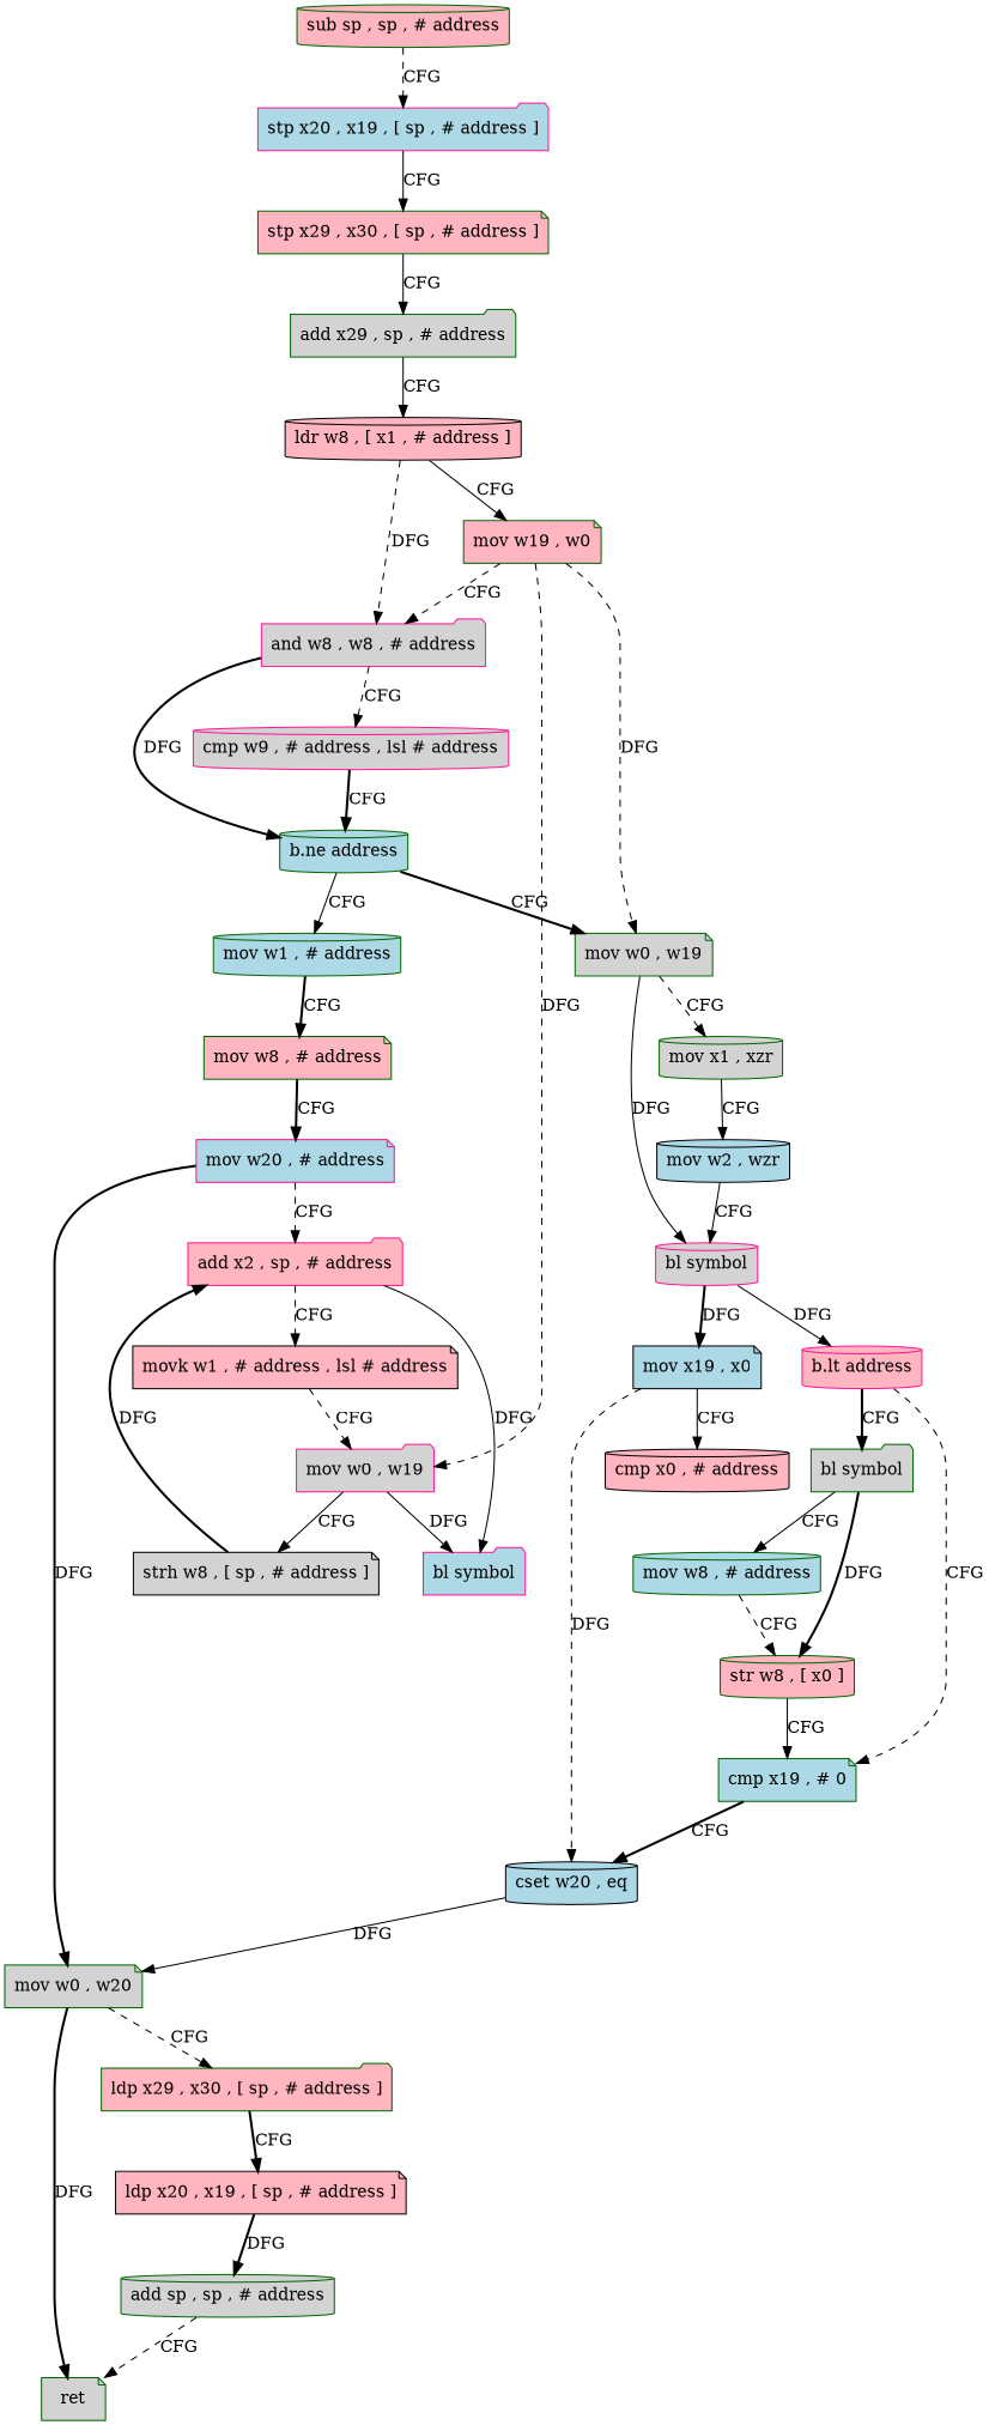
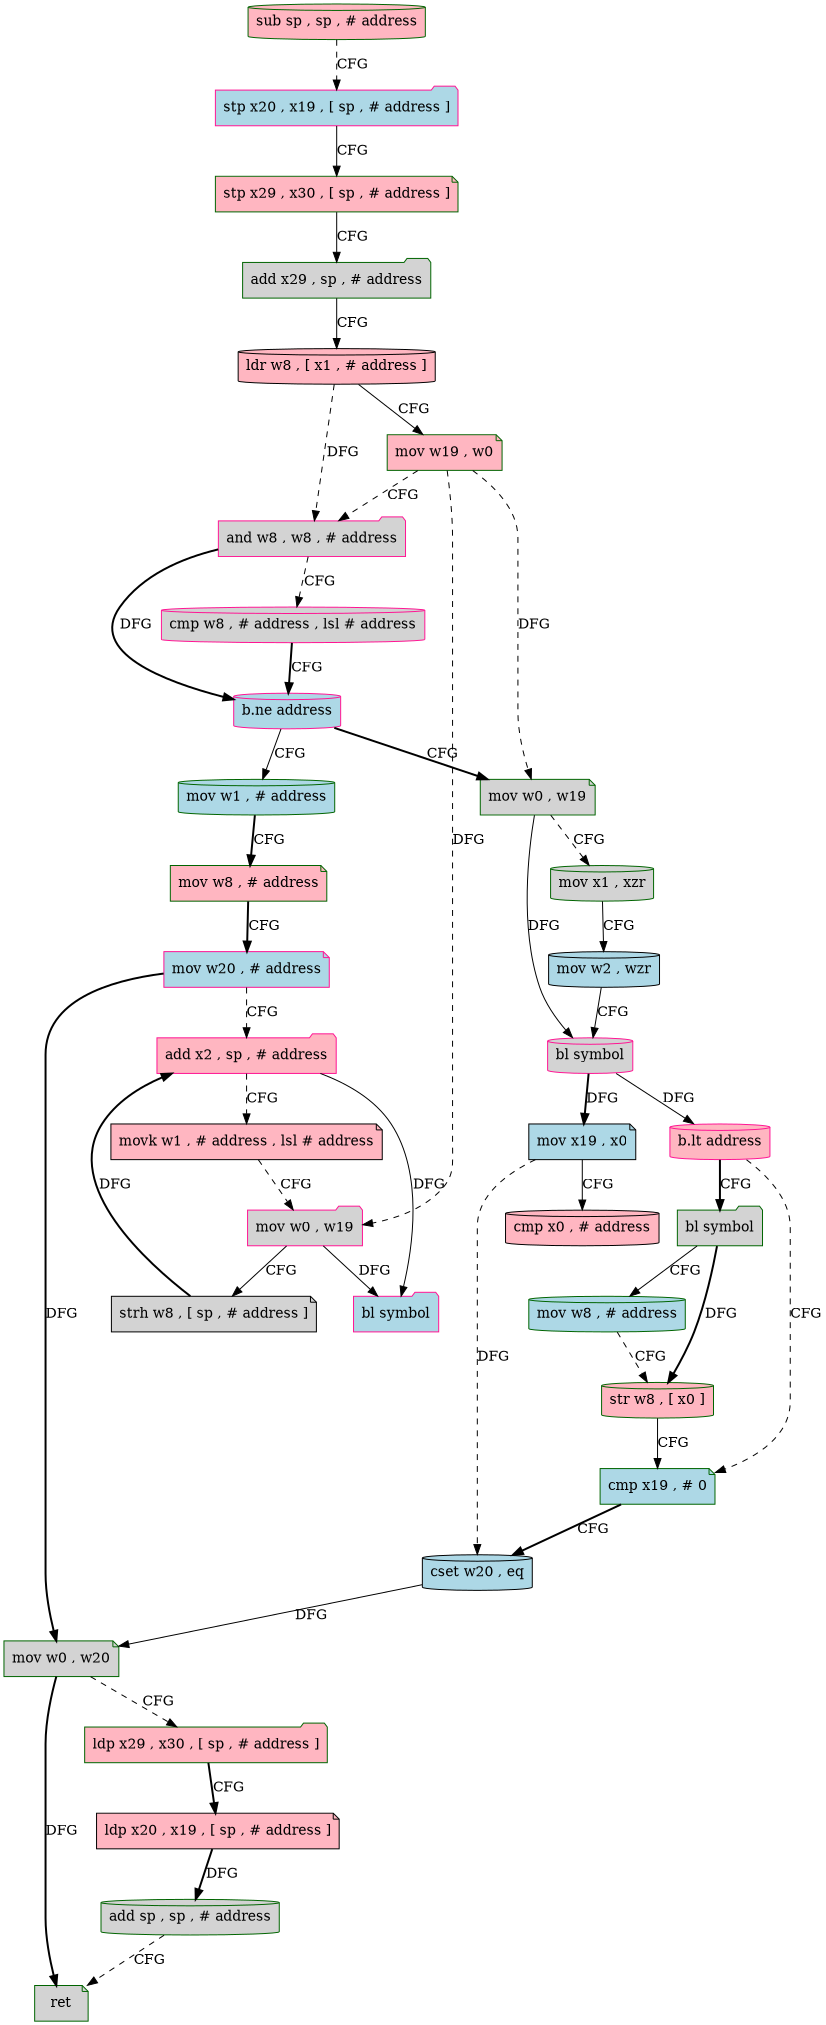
  digraph {
    node [color=darkgreen fillcolor=lightpink shape=cylinder style=filled]
    edge [style=solid]
    n1 [label="sub sp , sp , # address"]
    n2 [color=deeppink fillcolor=lightblue label="stp x20 , x19 , [ sp , # address ]" shape=folder]
    n3 [label="stp x29 , x30 , [ sp , # address ]" shape=note]
    n4 [fillcolor=lightgrey label="add x29 , sp , # address" shape=folder]
    n5 [color=black label="ldr w8 , [ x1 , # address ]"]
    n6 [label="mov w19 , w0" shape=note]
    n7 [color=deeppink fillcolor=lightgrey label="and w8 , w8 , # address" shape=folder]
    n8 [fillcolor=lightgrey label="mov w0 , w19" shape=note]
    n9 [color=deeppink fillcolor=lightgrey label="mov w0 , w19" shape=folder]
-   n10 [color=deeppink fillcolor=lightgrey label="cmp w9 , # address , lsl # address"]
-   n11 [fillcolor=lightblue label="b.ne address"]
+   n10 [color=deeppink fillcolor=lightgrey label="cmp w8 , # address , lsl # address"]
+   n11 [color=deeppink fillcolor=lightblue label="b.ne address"]
    n12 [fillcolor=lightgrey label="mov x1 , xzr"]
    n13 [color=deeppink fillcolor=lightgrey label="bl symbol"]
    n14 [color=deeppink fillcolor=lightblue label="bl symbol" shape=folder]
    n15 [color=black fillcolor=lightgrey label="strh w8 , [ sp , # address ]" shape=note]
    n16 [fillcolor=lightblue label="mov w1 , # address"]
    n17 [label="mov w8 , # address" shape=note]
    n18 [color=black fillcolor=lightblue label="mov w2 , wzr"]
    n19 [color=black fillcolor=lightblue label="mov x19 , x0" shape=note]
    n20 [color=deeppink label="b.lt address"]
    n21 [color=deeppink fillcolor=lightblue label="mov w20 , # address" shape=note]
    n22 [color=black label="cmp x0 , # address"]
    n23 [color=black fillcolor=lightblue label="cset w20 , eq"]
    n24 [fillcolor=lightblue label="cmp x19 , # 0" shape=note]
    n25 [fillcolor=lightgrey label="bl symbol" shape=folder]
    n26 [fillcolor=lightgrey label="mov w0 , w20" shape=note]
    n27 [fillcolor=lightblue label="mov w8 , # address"]
    n28 [label="str w8 , [ x0 ]"]
    n29 [color=deeppink label="add x2 , sp , # address" shape=folder]
    n30 [color=black label="movk w1 , # address , lsl # address" shape=note]
    n31 [label="ldp x29 , x30 , [ sp , # address ]" shape=folder]
    n32 [fillcolor=lightgrey label=ret shape=note]
    n33 [color=black label="ldp x20 , x19 , [ sp , # address ]" shape=note]
    n34 [fillcolor=lightgrey label="add sp , sp , # address"]
    n1 -> n2 [label=CFG style=dashed]
    n2 -> n3 [label=CFG]
    n3 -> n4 [label=CFG]
    n4 -> n5 [label=CFG]
    n5 -> n6 [label=CFG]
    n5 -> n7 [label=DFG style=dashed]
    n6 -> n7 [label=CFG style=dashed]
    n6 -> n8 [label=DFG style=dashed]
    n6 -> n9 [label=DFG style=dashed]
    n7 -> n10 [label=CFG style=dashed]
    n7 -> n11 [label=DFG style=bold]
    n8 -> n12 [label=CFG style=dashed]
    n8 -> n13 [label=DFG]
    n9 -> n14 [label=DFG]
    n9 -> n15 [label=CFG]
    n10 -> n11 [label=CFG style=bold]
    n11 -> n8 [label=CFG style=bold]
    n11 -> n16 [label=CFG]
    n12 -> n18 [label=CFG]
    n13 -> n19 [label=DFG style=bold]
    n13 -> n20 [label=DFG]
    n15 -> n29 [label=DFG style=bold]
    n16 -> n17 [label=CFG style=bold]
    n17 -> n21 [label=CFG style=bold]
    n18 -> n13 [label=CFG]
    n19 -> n22 [label=CFG]
    n19 -> n23 [label=DFG style=dashed]
    n20 -> n24 [label=CFG style=dashed]
    n20 -> n25 [label=CFG style=bold]
    n21 -> n26 [label=DFG style=bold]
    n21 -> n29 [label=CFG style=dashed]
    n23 -> n26 [label=DFG]
    n24 -> n23 [label=CFG style=bold]
    n25 -> n27 [label=CFG]
    n25 -> n28 [label=DFG style=bold]
    n26 -> n31 [label=CFG style=dashed]
    n26 -> n32 [label=DFG style=bold]
    n27 -> n28 [label=CFG style=dashed]
    n28 -> n24 [label=CFG]
    n29 -> n14 [label=DFG]
    n29 -> n30 [label=CFG style=dashed]
    n30 -> n9 [label=CFG style=dashed]
    n31 -> n33 [label=CFG style=bold]
    n33 -> n34 [label=DFG style=bold]
    n34 -> n32 [label=CFG style=dashed]
  }
